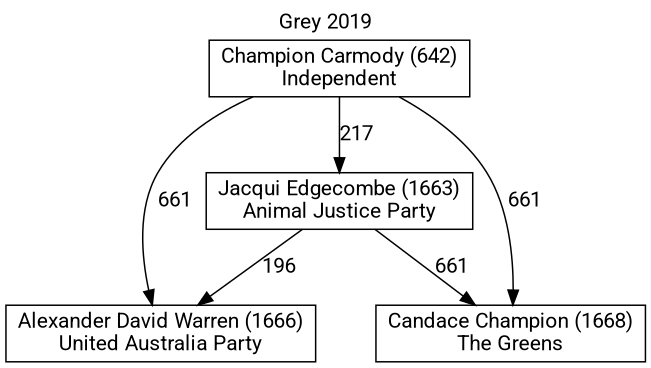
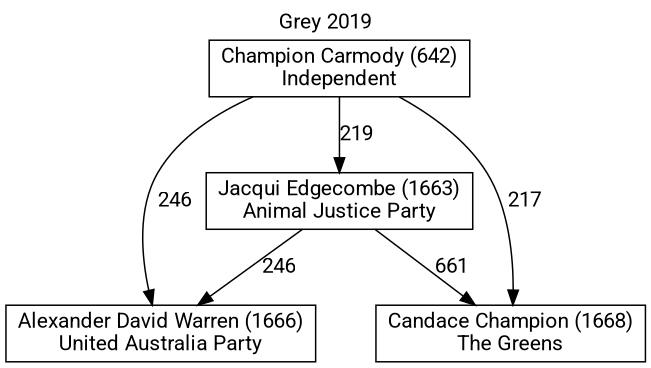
  digraph {
    fontname=Roboto
    label="Grey 2019"
    labelloc=t
    mclimit=10
    node [fontname=Roboto shape=box]
    edge [fontname=Roboto]
    n1 [label="Alexander David Warren (1666)\nUnited Australia Party"]
    n2 [label="Candace Champion (1668)\nThe Greens"]
    n3 [label="Jacqui Edgecombe (1663)\nAnimal Justice Party"]
    n4 [label="Champion Carmody (642)\nIndependent"]
-   n3 -> n1 [label=196]
+   n3 -> n1 [label=246]
    n3 -> n2 [label=661]
-   n4 -> n1 [label=661]
-   n4 -> n2 [label=661]
-   n4 -> n3 [label=217]
+   n4 -> n1 [label=246]
+   n4 -> n2 [label=217]
+   n4 -> n3 [label=219]
  }
